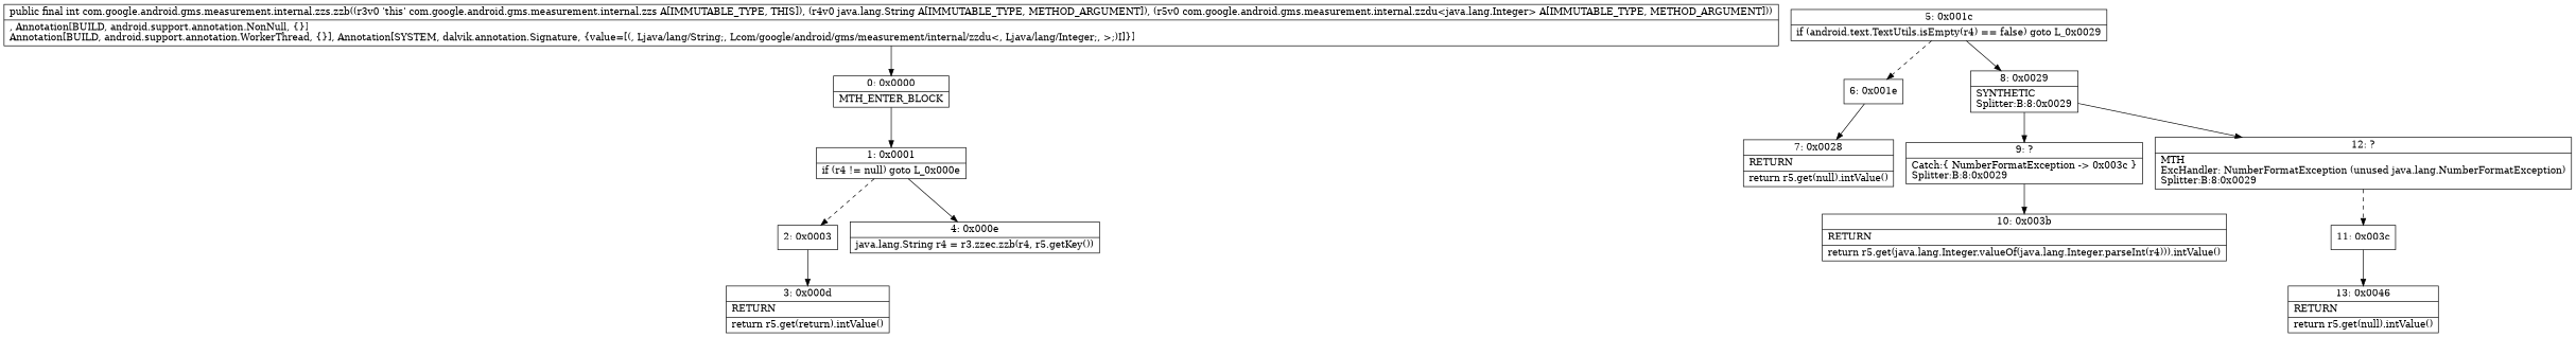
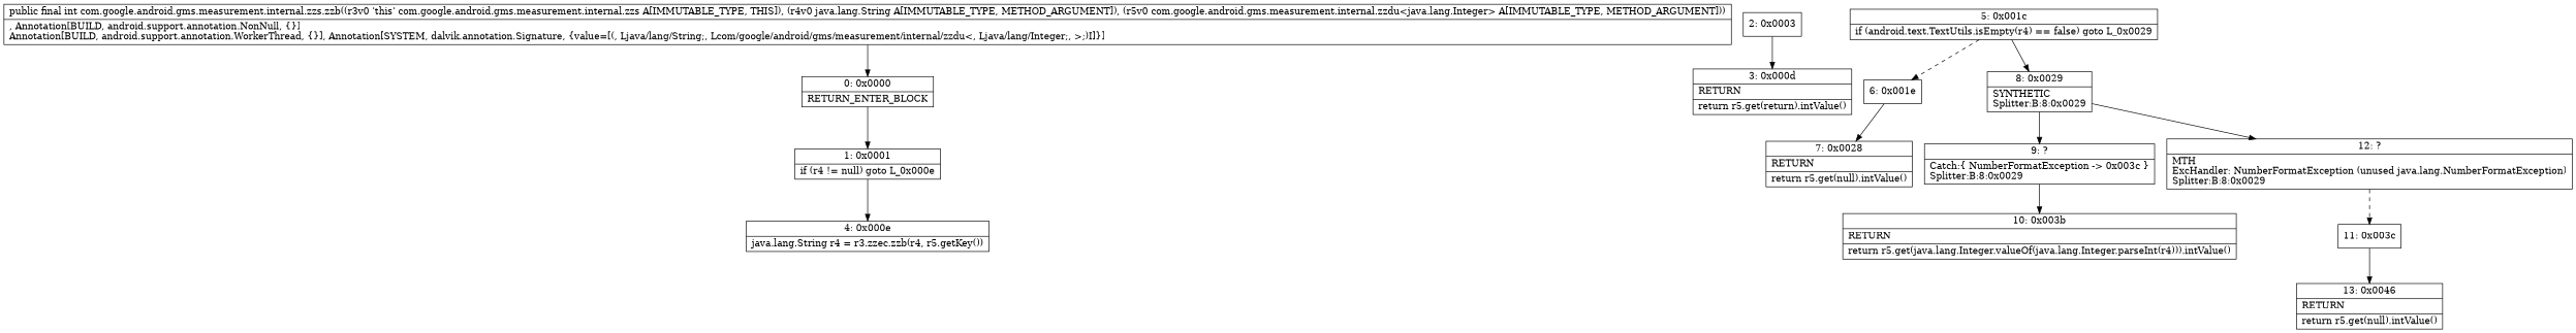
  digraph {
    fontname="DejaVu Serif"
    node [fontname="DejaVu Serif" shape=record]
    edge [fontname="DejaVu Serif"]
-   n1 [label="{0\:\ 0x0000|MTH_ENTER_BLOCK\l}"]
+   n1 [label="{0\:\ 0x0000|RETURN_ENTER_BLOCK\l}"]
    n2 [label="{1\:\ 0x0001|if (r4 != null) goto L_0x000e\l}"]
    n3 [label="{2\:\ 0x0003}"]
    n4 [label="{4\:\ 0x000e|java.lang.String r4 = r3.zzec.zzb(r4, r5.getKey())\l}"]
    n5 [label="{3\:\ 0x000d|RETURN\l|return r5.get(return).intValue()\l}"]
    n6 [label="{5\:\ 0x001c|if (android.text.TextUtils.isEmpty(r4) == false) goto L_0x0029\l}"]
    n7 [label="{6\:\ 0x001e}"]
    n8 [label="{8\:\ 0x0029|SYNTHETIC\lSplitter:B:8:0x0029\l}"]
    n9 [label="{7\:\ 0x0028|RETURN\l|return r5.get(null).intValue()\l}"]
    n10 [label="{9\:\ ?|Catch:\{ NumberFormatException \-\> 0x003c \}\lSplitter:B:8:0x0029\l}"]
    n11 [label="{12\:\ ?|MTH\lExcHandler: NumberFormatException (unused java.lang.NumberFormatException)\lSplitter:B:8:0x0029\l}"]
    n12 [label="{10\:\ 0x003b|RETURN\l|return r5.get(java.lang.Integer.valueOf(java.lang.Integer.parseInt(r4))).intValue()\l}"]
    n13 [label="{11\:\ 0x003c}"]
    n14 [label="{13\:\ 0x0046|RETURN\l|return r5.get(null).intValue()\l}"]
    n15 [label="{public final int com.google.android.gms.measurement.internal.zzs.zzb((r3v0 'this' com.google.android.gms.measurement.internal.zzs A[IMMUTABLE_TYPE, THIS]), (r4v0 java.lang.String A[IMMUTABLE_TYPE, METHOD_ARGUMENT]), (r5v0 com.google.android.gms.measurement.internal.zzdu\<java.lang.Integer\> A[IMMUTABLE_TYPE, METHOD_ARGUMENT]))  | , Annotation[BUILD, android.support.annotation.NonNull, \{\}]\lAnnotation[BUILD, android.support.annotation.WorkerThread, \{\}], Annotation[SYSTEM, dalvik.annotation.Signature, \{value=[(, Ljava\/lang\/String;, Lcom\/google\/android\/gms\/measurement\/internal\/zzdu\<, Ljava\/lang\/Integer;, \>;)I]\}]\l}"]
    n1 -> n2
-   n2 -> n3 [style=dashed]
    n2 -> n4
    n3 -> n5
    n6 -> n7 [style=dashed]
    n6 -> n8
    n7 -> n9
    n8 -> n10
    n8 -> n11
    n10 -> n12
    n11 -> n13 [style=dashed]
    n13 -> n14
    n15 -> n1
  }
